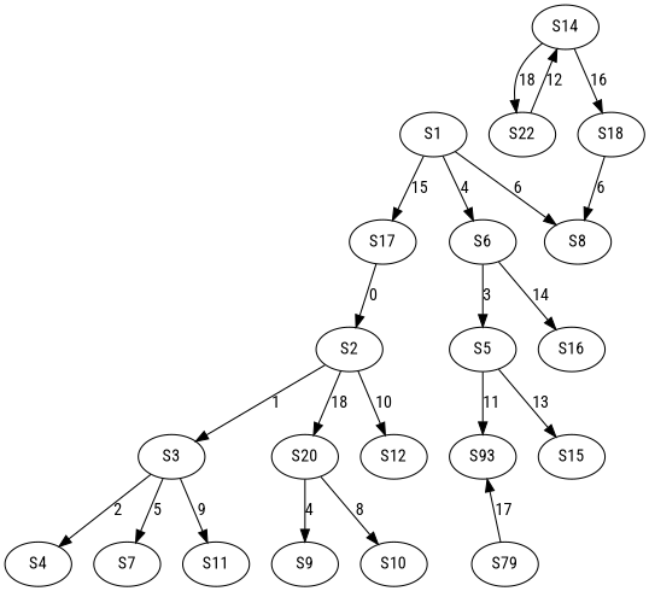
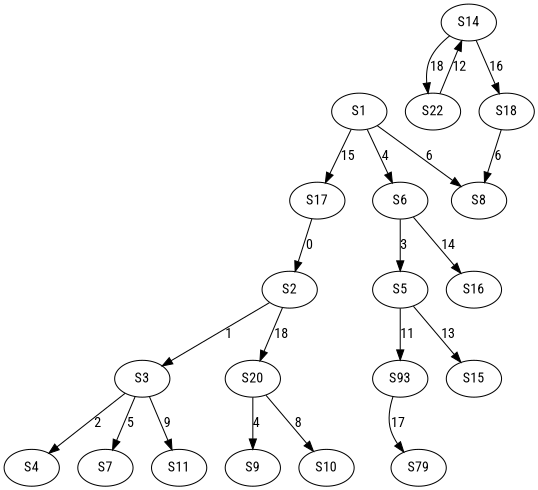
  strict digraph {
    fontname="Roboto Condensed"
    node [fontname="Roboto Condensed"]
    edge [fontname="Roboto Condensed"]
    S17
    S2
    S3
    S20
-   S12
    S4
    S7
    S11
    S9
    S10
    S6
    S5
    S16
    n14 [label=S93]
    S15
    n16 [label=S79]
    S1
    S8
    S22
    S14
    S18
    S17 -> S2 [label=0]
    S2 -> S3 [label=1]
    S2 -> S20 [label=18]
-   S2 -> S12 [label=10]
    S3 -> S4 [label=2]
    S3 -> S7 [label=5]
    S3 -> S11 [label=9]
    S20 -> S9 [label=4]
    S20 -> S10 [label=8]
    S6 -> S5 [label=3]
    S6 -> S16 [label=14]
    S5 -> n14 [label=11]
    S5 -> S15 [label=13]
-   n16 -> n14 [label=17]
+   n14 -> n16 [label=17]
    S1 -> S17 [label=15]
    S1 -> S6 [label=4]
    S1 -> S8 [label=6]
    S22 -> S14 [label=12]
    S14 -> S22 [label=18]
    S14 -> S18 [label=16]
    S18 -> S8 [label=6]
  }
